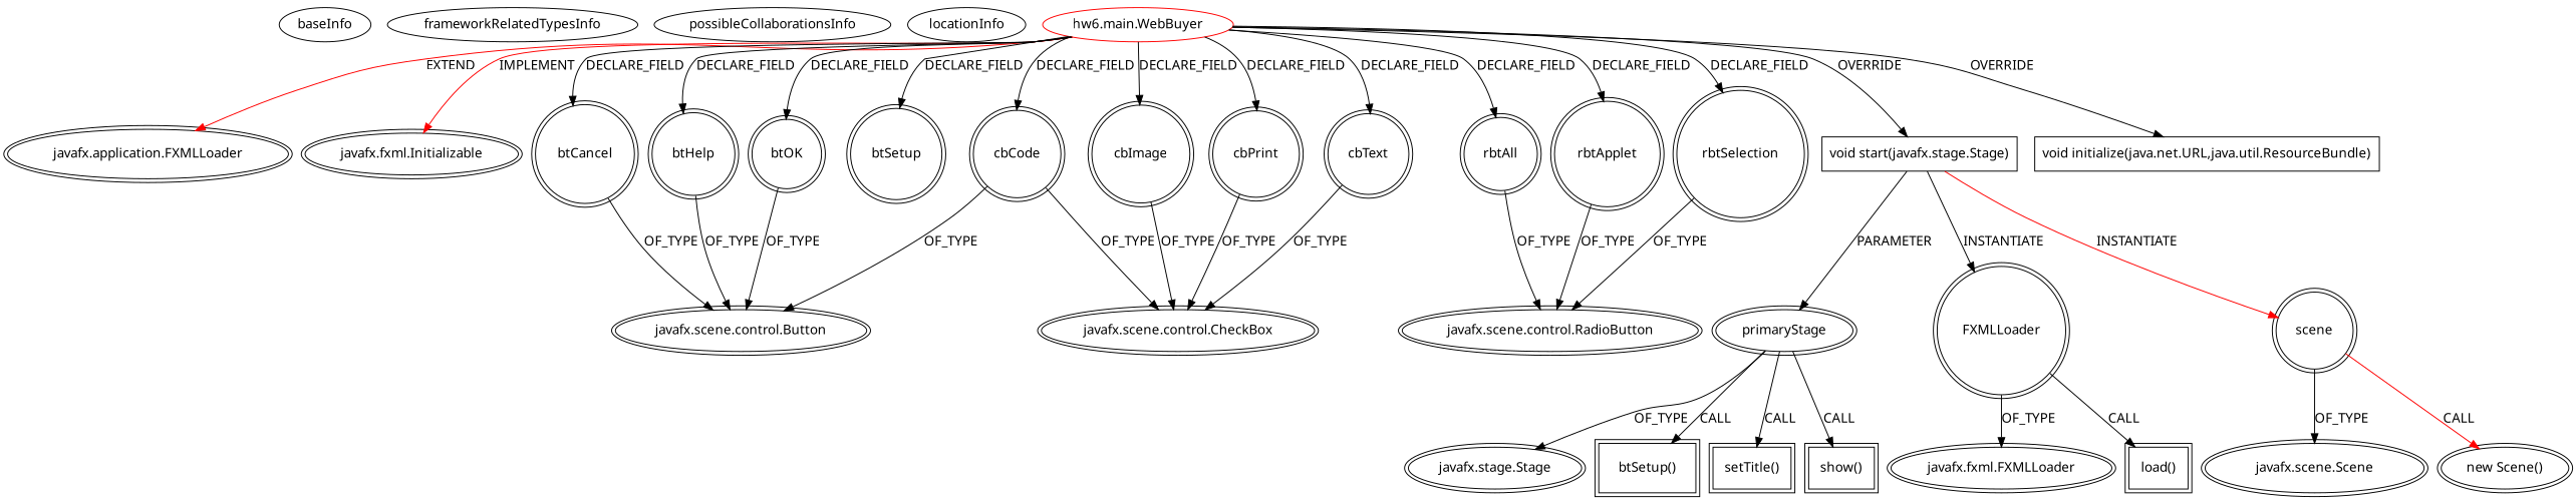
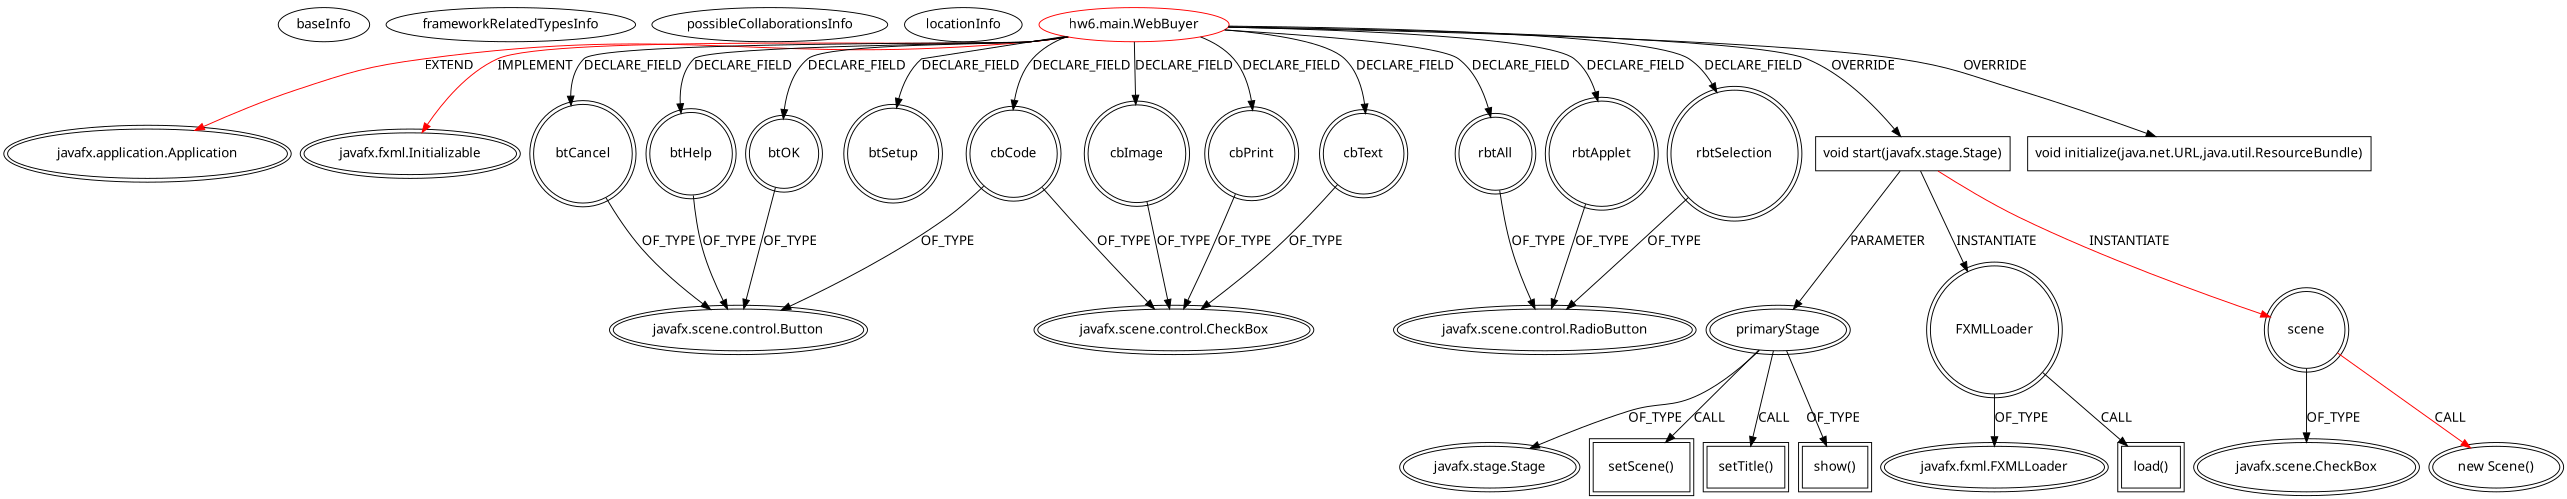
  digraph {
    fontname="Noto Sans"
    node [fontname="Noto Sans" isFrameworkType=true vertexType=FIELD_DECLARATION peripheries=2]
    edge [fontname="Noto Sans"]
    baseInfo [category=extension_graph graphId=3282 isAnonymous=false possibleRelation=false isFrameworkType="" vertexType="" peripheries=""]
    frameworkRelatedTypesInfo [0="javafx.application.Application" 1="javafx.fxml.Initializable" isFrameworkType="" vertexType="" peripheries=""]
    possibleCollaborationsInfo [isFrameworkType="" vertexType="" peripheries=""]
    locationInfo [contextSignature=WebBuyer filePath="/jasonwr-jhuep_ent_web_dev/jhuep_ent_web_dev-master/src/hw6/main/WebBuyer.java" graphId=3282 projectName="jasonwr-jhuep_ent_web_dev" isFrameworkType="" vertexType="" peripheries=""]
    n5 [color=red isFrameworkType=false label="hw6.main.WebBuyer" vertexType=ROOT_CLIENT_CLASS_DECLARATION peripheries=""]
-   n6 [label="javafx.application.FXMLLoader" vertexType=FRAMEWORK_CLASS_TYPE]
+   n6 [label="javafx.application.Application" vertexType=FRAMEWORK_CLASS_TYPE]
    n7 [label="javafx.fxml.Initializable" vertexType=FRAMEWORK_INTERFACE_TYPE]
    n8 [label=btCancel shape=circle]
    n9 [label=btHelp shape=circle]
    n10 [label=btOK shape=circle]
    n11 [label=btSetup shape=circle]
    n12 [label=cbCode shape=circle]
    n13 [label=cbImage shape=circle]
    n14 [label=cbPrint shape=circle]
    n15 [label=cbText shape=circle]
    n16 [label=rbtAll shape=circle]
    n17 [label=rbtApplet shape=circle]
    n18 [label=rbtSelection shape=circle]
    n19 [isFrameworkType=false label="void start(javafx.stage.Stage)" shape=box vertexType=OVERRIDING_METHOD_DECLARATION peripheries=""]
    n20 [isFrameworkType=false label="void initialize(java.net.URL,java.util.ResourceBundle)" shape=box vertexType=OVERRIDING_METHOD_DECLARATION peripheries=""]
    n21 [label="javafx.scene.control.Button" vertexType=FRAMEWORK_CLASS_TYPE]
    n22 [label="javafx.scene.control.CheckBox" vertexType=FRAMEWORK_CLASS_TYPE]
    n23 [label="javafx.scene.control.RadioButton" vertexType=FRAMEWORK_CLASS_TYPE]
    n24 [label=primaryStage vertexType=PARAMETER_DECLARATION]
    n25 [label=FXMLLoader shape=circle vertexType=VARIABLE_EXPRESION]
    n26 [label=scene shape=circle vertexType=VARIABLE_EXPRESION]
    n27 [label="javafx.stage.Stage" vertexType=FRAMEWORK_CLASS_TYPE]
-   n28 [label="btSetup()" shape=box vertexType=INSIDE_CALL]
+   n28 [label="setScene()" shape=box vertexType=INSIDE_CALL]
    n29 [label="setTitle()" shape=box vertexType=INSIDE_CALL]
    n30 [label="show()" shape=box vertexType=INSIDE_CALL]
    n31 [label="javafx.fxml.FXMLLoader" vertexType=FRAMEWORK_CLASS_TYPE]
    n32 [label="load()" shape=box vertexType=INSIDE_CALL]
-   n33 [label="javafx.scene.Scene" vertexType=FRAMEWORK_CLASS_TYPE]
+   n33 [label="javafx.scene.CheckBox" vertexType=FRAMEWORK_CLASS_TYPE]
    n34 [label="new Scene()" vertexType=CONSTRUCTOR_CALL]
    n5 -> n6 [color=red label=EXTEND]
    n5 -> n7 [color=red label=IMPLEMENT]
    n5 -> n8 [label=DECLARE_FIELD]
    n5 -> n9 [label=DECLARE_FIELD]
    n5 -> n10 [label=DECLARE_FIELD]
    n5 -> n11 [label=DECLARE_FIELD]
    n5 -> n12 [label=DECLARE_FIELD]
    n5 -> n13 [label=DECLARE_FIELD]
    n5 -> n14 [label=DECLARE_FIELD]
    n5 -> n15 [label=DECLARE_FIELD]
    n5 -> n16 [label=DECLARE_FIELD]
    n5 -> n17 [label=DECLARE_FIELD]
    n5 -> n18 [label=DECLARE_FIELD]
    n5 -> n19 [label=OVERRIDE]
    n5 -> n20 [label=OVERRIDE]
    n8 -> n21 [label=OF_TYPE]
    n9 -> n21 [label=OF_TYPE]
    n10 -> n21 [label=OF_TYPE]
    n12 -> n21 [label=OF_TYPE]
    n12 -> n22 [label=OF_TYPE]
    n13 -> n22 [label=OF_TYPE]
    n14 -> n22 [label=OF_TYPE]
    n15 -> n22 [label=OF_TYPE]
    n16 -> n23 [label=OF_TYPE]
    n17 -> n23 [label=OF_TYPE]
    n18 -> n23 [label=OF_TYPE]
    n19 -> n24 [label=PARAMETER]
    n19 -> n25 [label=INSTANTIATE]
    n19 -> n26 [color=red label=INSTANTIATE]
    n24 -> n27 [label=OF_TYPE]
    n24 -> n28 [label=CALL]
    n24 -> n29 [label=CALL]
-   n24 -> n30 [label=CALL]
+   n24 -> n30 [label=OF_TYPE]
    n25 -> n31 [label=OF_TYPE]
    n25 -> n32 [label=CALL]
    n26 -> n33 [label=OF_TYPE]
    n26 -> n34 [color=red label=CALL]
  }
